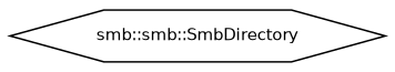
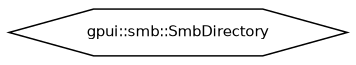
  digraph {
    rankdir=LR
-   n1 [color=black fillcolor=white fontname=Helvetica fontsize=10 height=0.2 label="smb::smb::SmbDirectory" shape=hexagon style=filled width=0.4]
+   n1 [color=black fillcolor=white fontname=Helvetica fontsize=10 height=0.2 label="gpui::smb::SmbDirectory" shape=hexagon style=filled width=0.4]
  }
